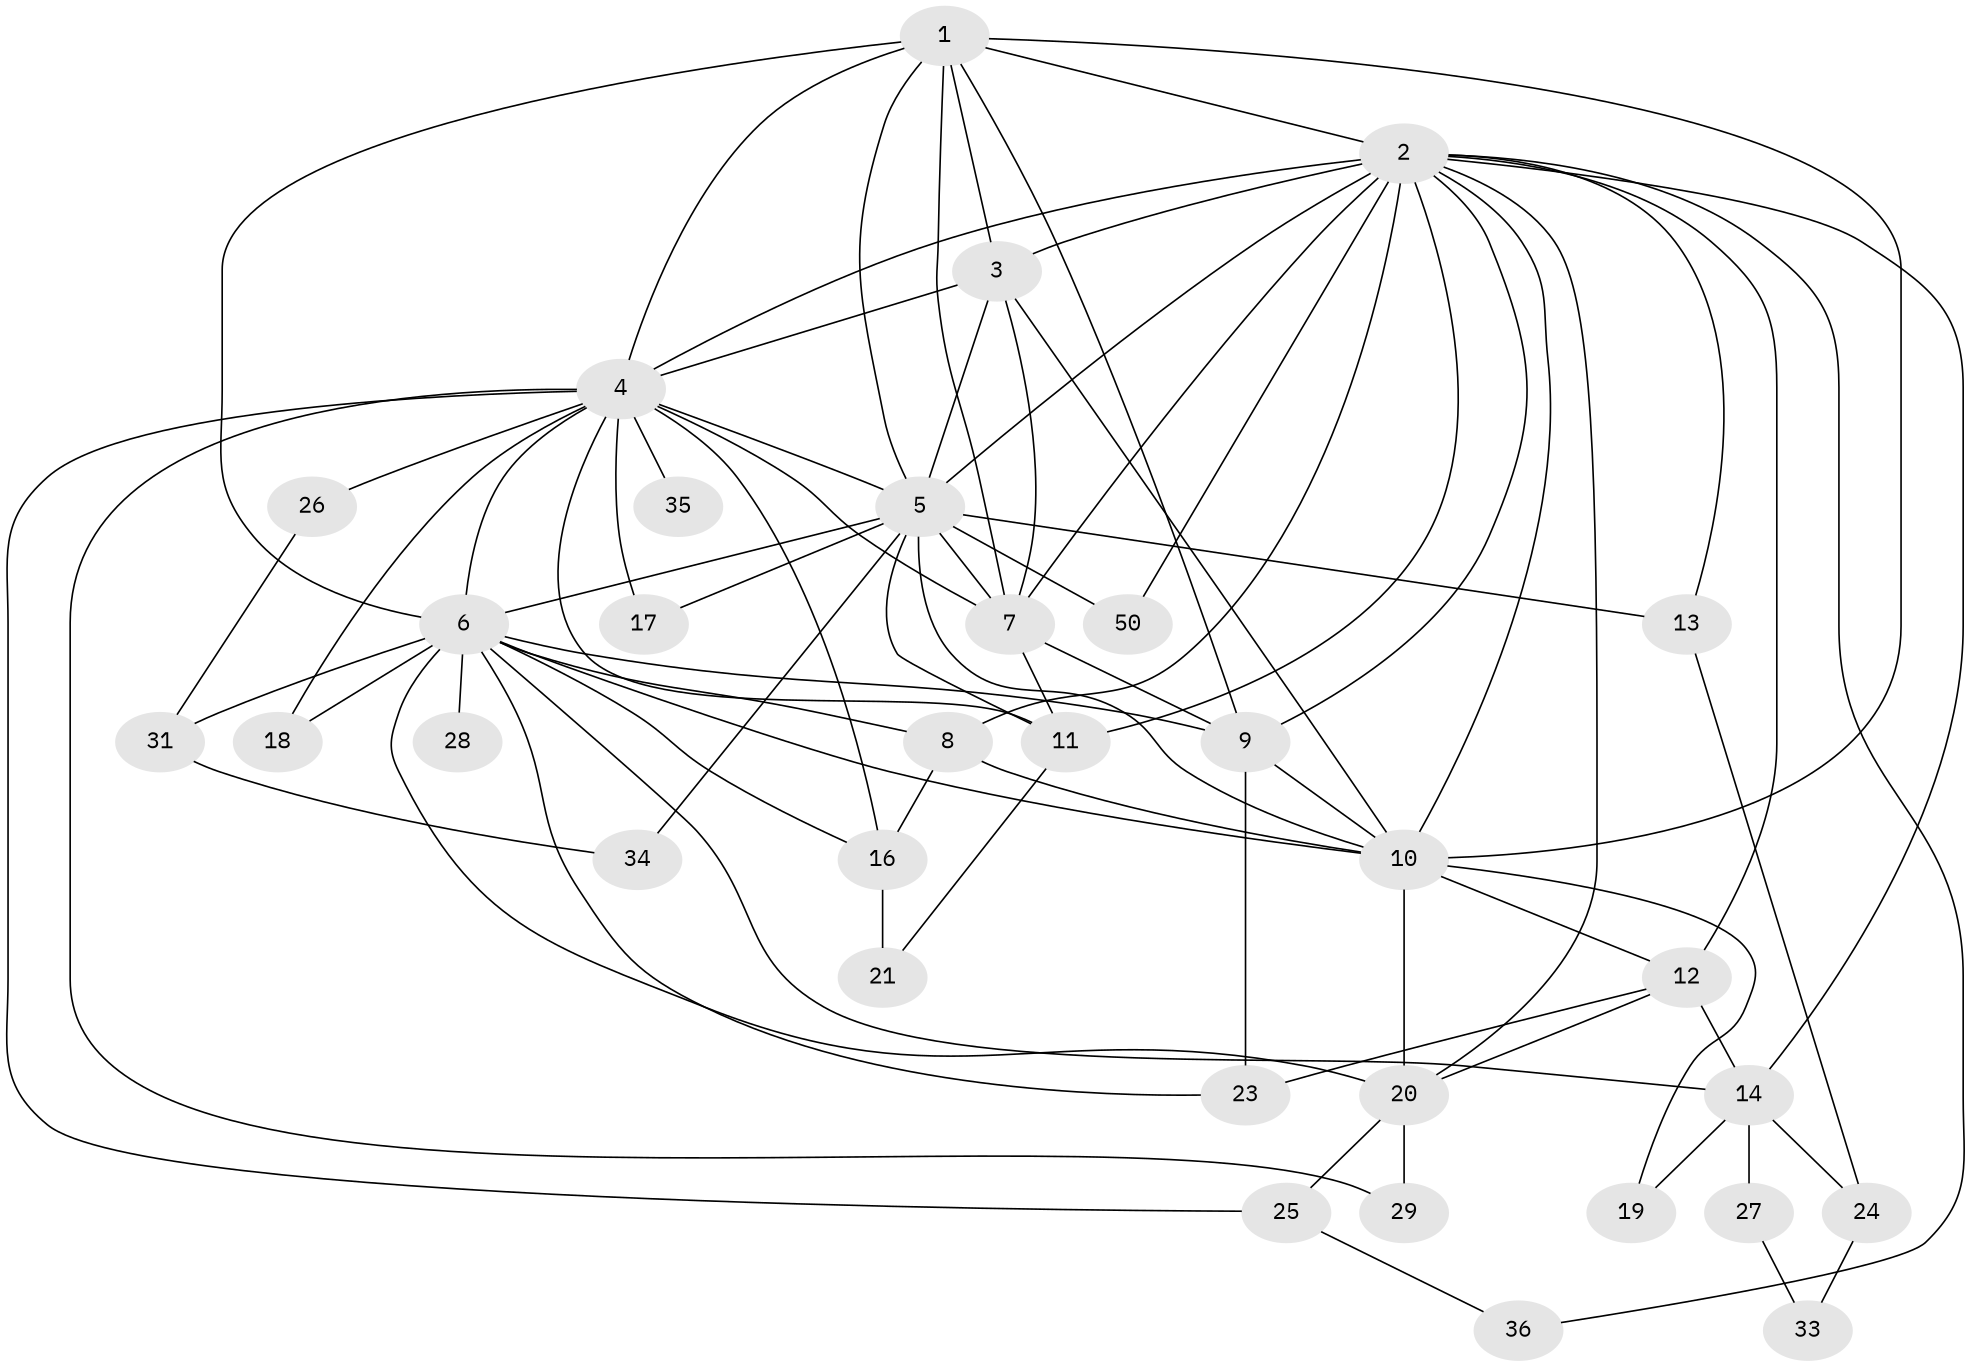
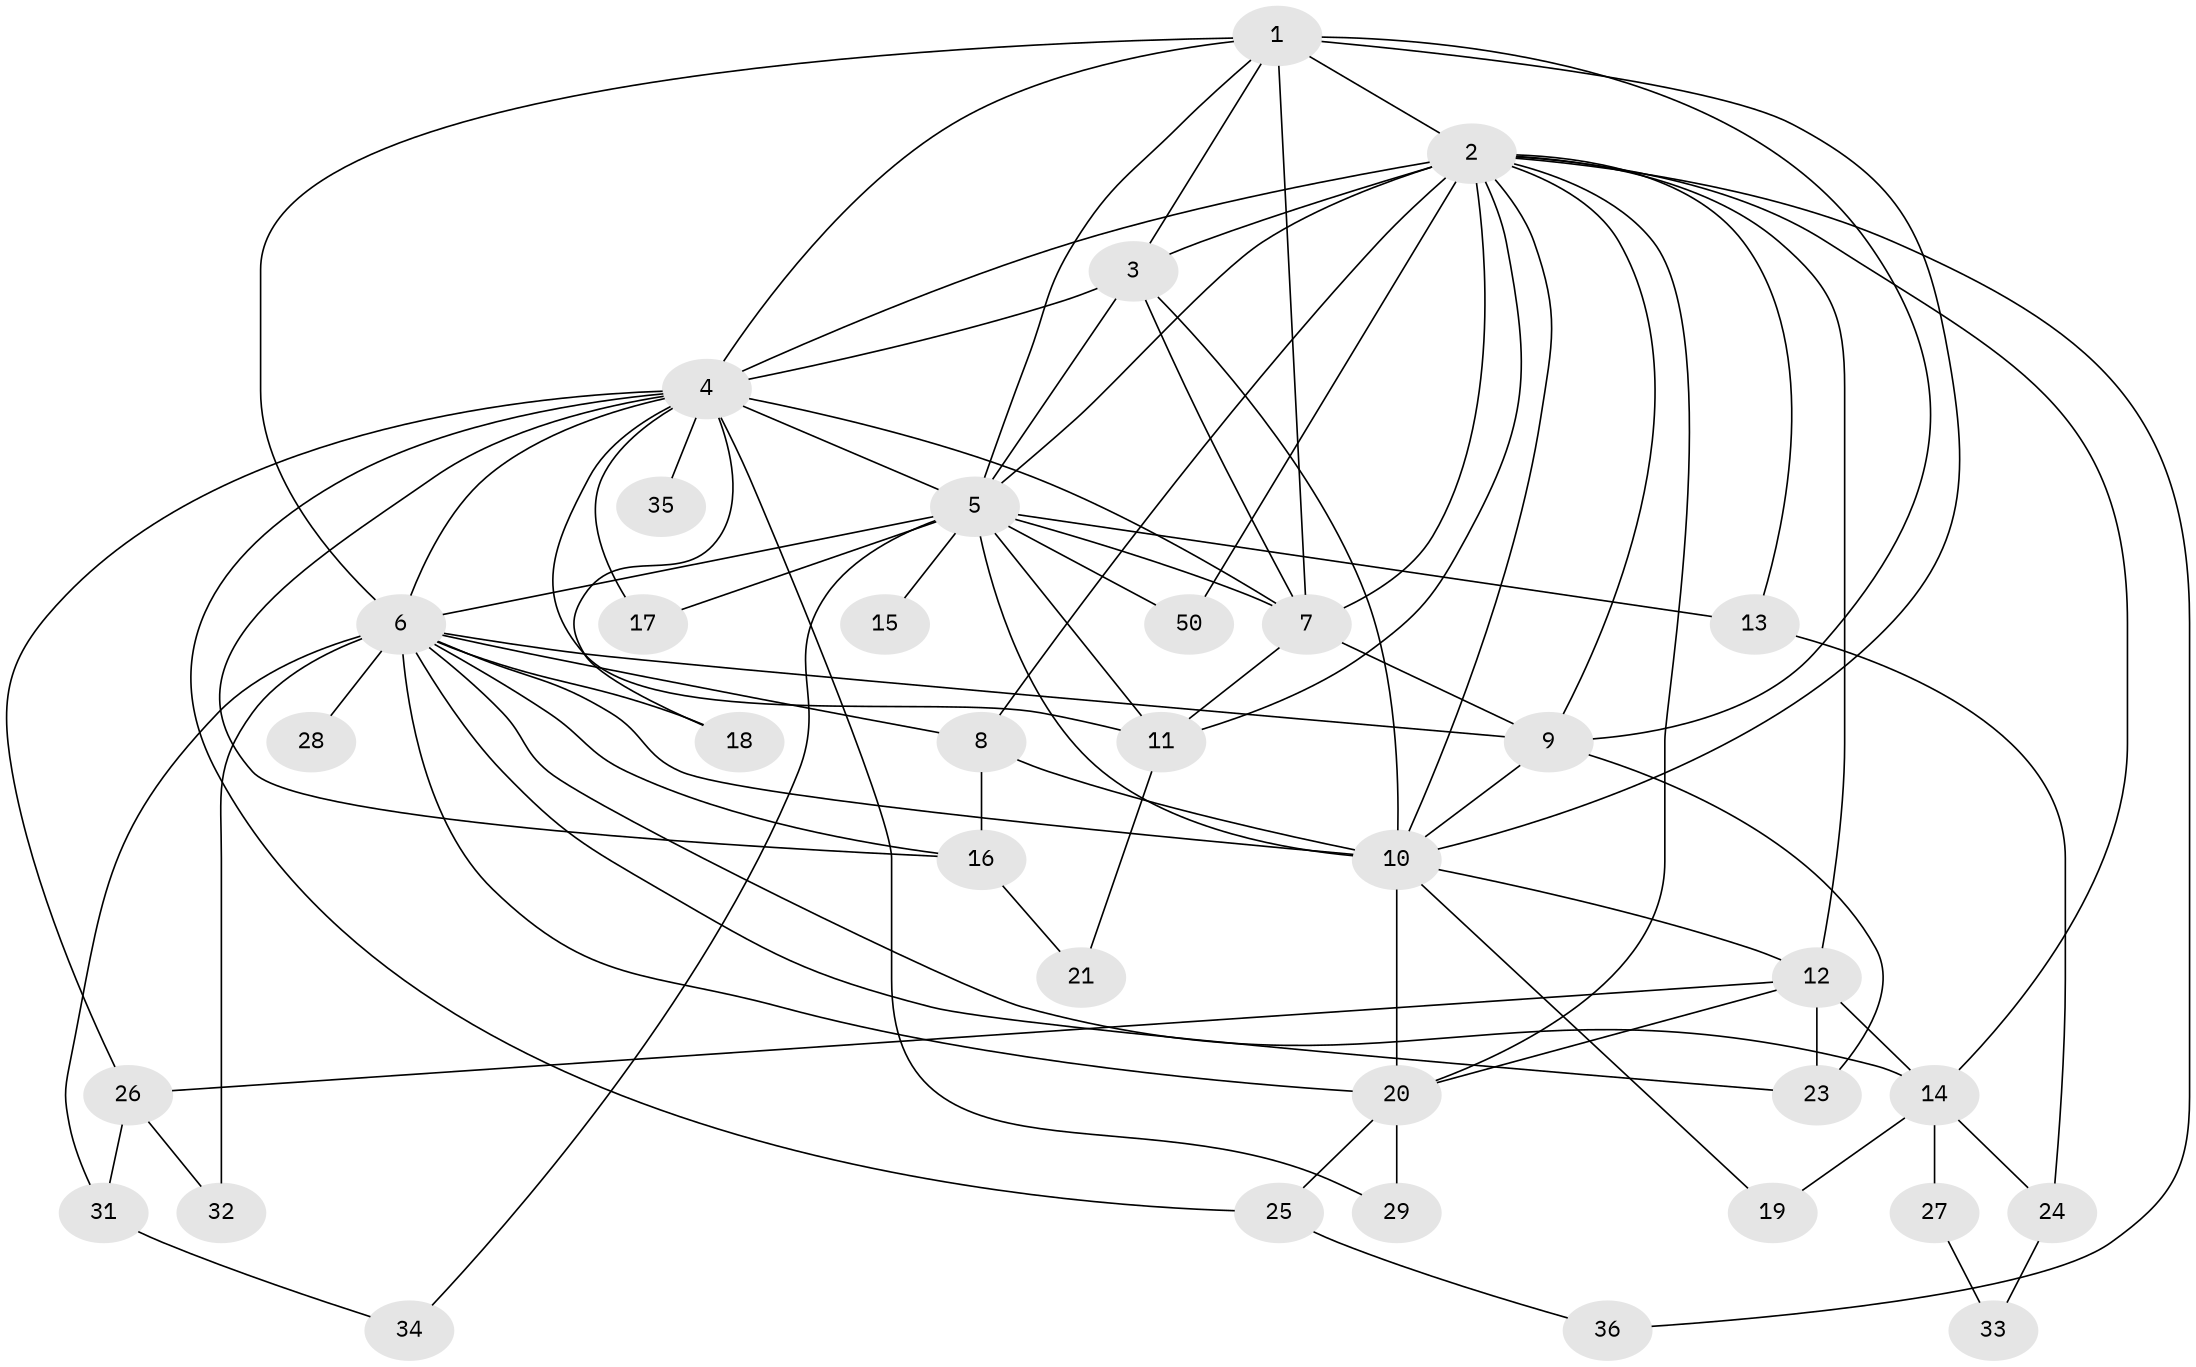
  graph {
    fontname="IBM Plex Mono"
    node [color=gray90 fontname="IBM Plex Mono" style=filled]
    edge [fontname="IBM Plex Mono" weight=1.0]
    1
    2
    3
    4
    5
    6
    7
    9
    10
    11
    12
    13
    14
    20
    n15 [label=50]
    36
    8
    16
    17
    18
    25
    26
    29
    35
+   15
    34
    23
    28
    31
+   32
    19
    21
    24
    27
    33
    1 -- 2 [weight=4.0]
    1 -- 3 [weight=3.0]
    1 -- 4 [weight=2.0]
    1 -- 5 [weight=3.0]
    1 -- 6 [weight=4.0]
    1 -- 7 [weight=3.0]
    1 -- 9 [weight=4.0]
    1 -- 10
    2 -- 3 [weight=2.0]
    2 -- 4 [weight=2.0]
    2 -- 5 [weight=2.0]
    2 -- 7 [weight=2.0]
    2 -- 9
    2 -- 10
    2 -- 11
    2 -- 12 [weight=6.0]
    2 -- 13
    2 -- 14
    2 -- 20 [weight=2.0]
    2 -- n15
    2 -- 36
    2 -- 8 [weight=4.0]
    3 -- 4
    3 -- 5
    3 -- 7
    3 -- 10 [weight=7.0]
    4 -- 5
    4 -- 6 [weight=3.0]
    4 -- 7
    4 -- 11
    4 -- 16
    4 -- 17
    4 -- 18
    4 -- 25
    4 -- 26
    4 -- 29
    4 -- 35
    5 -- 6 [weight=2.0]
    5 -- 7
    5 -- 10
    5 -- 11
    5 -- 13
    5 -- n15
    5 -- 17
+   5 -- 15
    5 -- 34
    6 -- 9 [weight=2.0]
    6 -- 10
    6 -- 14
    6 -- 20 [weight=2.0]
    6 -- 8 [weight=7.0]
    6 -- 16
    6 -- 18
    6 -- 23
    6 -- 28
    6 -- 31
+   6 -- 32
    7 -- 9 [weight=9.0]
    7 -- 11
    9 -- 10 [weight=2.0]
    9 -- 23
    10 -- 12
    10 -- 20
    10 -- 19
    11 -- 21
    12 -- 14 [weight=2.0]
    12 -- 20
+   12 -- 26
    12 -- 23
    13 -- 24
    14 -- 19
    14 -- 24
    14 -- 27
    20 -- 25
    20 -- 29
    8 -- 10
    8 -- 16
    16 -- 21
    25 -- 36
    26 -- 31
+   26 -- 32
    31 -- 34
    24 -- 33
    27 -- 33
  }
